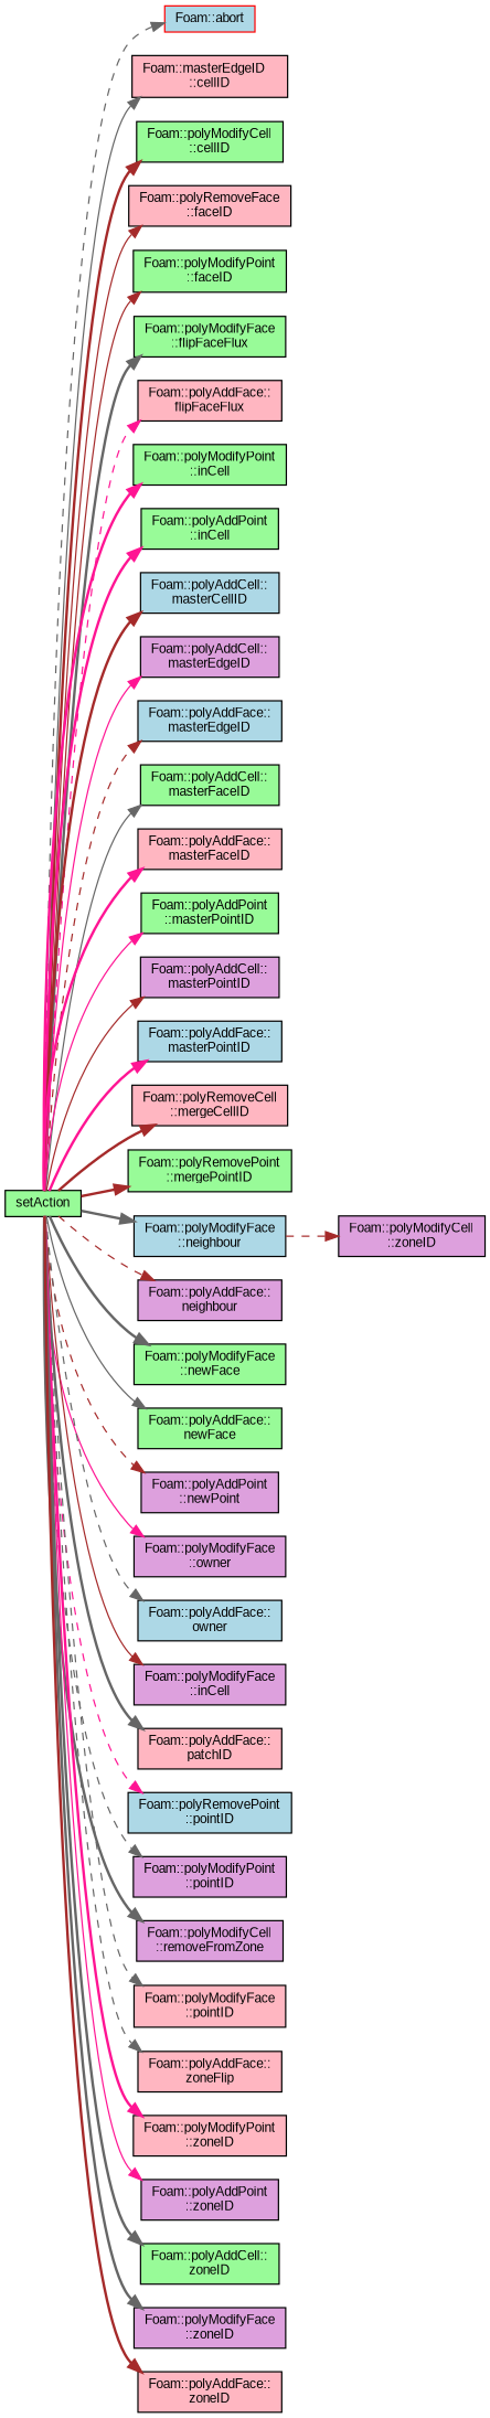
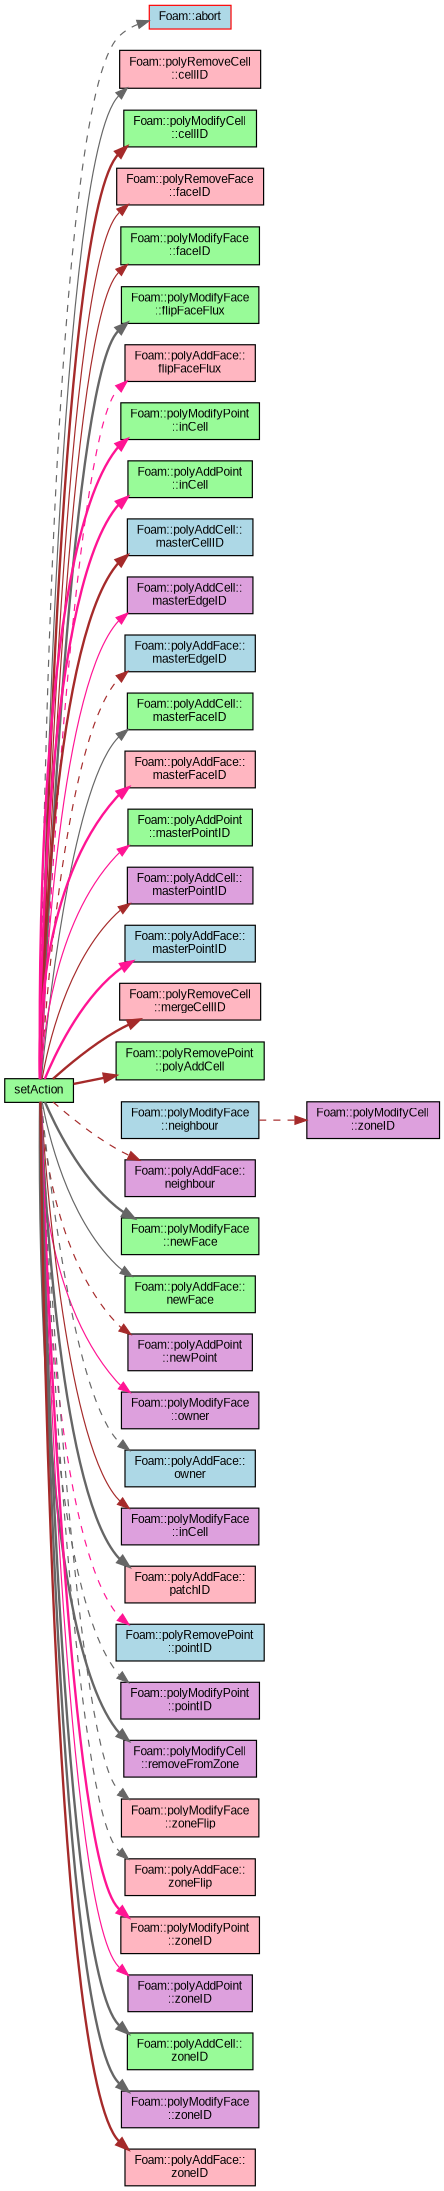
  digraph {
    fontname="Liberation Sans"
    rankdir=LR
    node [color=black fillcolor=palegreen fontname="Liberation Sans" fontsize=10 shape=record style=filled]
    edge [color=gray40 fontname="Liberation Sans" fontsize=10 labelfontname=FreeSans labelfontsize=10 style=bold]
    n1 [fontcolor=black height=0.2 label=setAction width=0.4]
    n2 [color=red fillcolor=lightblue height=0.2 label="Foam::abort" width=0.4]
-   n3 [fillcolor=lightpink height=0.2 label="Foam::masterEdgeID\l::cellID" width=0.4]
+   n3 [fillcolor=lightpink height=0.2 label="Foam::polyRemoveCell\l::cellID" width=0.4]
    n4 [height=0.2 label="Foam::polyModifyCell\l::cellID" width=0.4]
    n5 [fillcolor=lightpink height=0.2 label="Foam::polyRemoveFace\l::faceID" width=0.4]
-   n6 [height=0.2 label="Foam::polyModifyPoint\l::faceID" width=0.4]
+   n6 [height=0.2 label="Foam::polyModifyFace\l::faceID" width=0.4]
    n7 [height=0.2 label="Foam::polyModifyFace\l::flipFaceFlux" width=0.4]
    n8 [fillcolor=lightpink height=0.2 label="Foam::polyAddFace::\lflipFaceFlux" width=0.4]
    n9 [height=0.2 label="Foam::polyModifyPoint\l::inCell" width=0.4]
    n10 [height=0.2 label="Foam::polyAddPoint\l::inCell" width=0.4]
    n11 [fillcolor=lightblue height=0.2 label="Foam::polyAddCell::\lmasterCellID" width=0.4]
    n12 [fillcolor=plum height=0.2 label="Foam::polyAddCell::\lmasterEdgeID" width=0.4]
    n13 [fillcolor=lightblue height=0.2 label="Foam::polyAddFace::\lmasterEdgeID" width=0.4]
    n14 [height=0.2 label="Foam::polyAddCell::\lmasterFaceID" width=0.4]
    n15 [fillcolor=lightpink height=0.2 label="Foam::polyAddFace::\lmasterFaceID" width=0.4]
    n16 [height=0.2 label="Foam::polyAddPoint\l::masterPointID" width=0.4]
    n17 [fillcolor=plum height=0.2 label="Foam::polyAddCell::\lmasterPointID" width=0.4]
    n18 [fillcolor=lightblue height=0.2 label="Foam::polyAddFace::\lmasterPointID" width=0.4]
    n19 [fillcolor=lightpink height=0.2 label="Foam::polyRemoveCell\l::mergeCellID" width=0.4]
-   n20 [height=0.2 label="Foam::polyRemovePoint\l::mergePointID" width=0.4]
+   n20 [height=0.2 label="Foam::polyRemovePoint\l::polyAddCell" width=0.4]
    n21 [fillcolor=lightblue height=0.2 label="Foam::polyModifyFace\l::neighbour" width=0.4]
    n22 [fillcolor=plum height=0.2 label="Foam::polyAddFace::\lneighbour" width=0.4]
    n23 [height=0.2 label="Foam::polyModifyFace\l::newFace" width=0.4]
    n24 [height=0.2 label="Foam::polyAddFace::\lnewFace" width=0.4]
    n25 [fillcolor=plum height=0.2 label="Foam::polyAddPoint\l::newPoint" width=0.4]
    n26 [fillcolor=plum height=0.2 label="Foam::polyModifyFace\l::owner" width=0.4]
    n27 [fillcolor=lightblue height=0.2 label="Foam::polyAddFace::\lowner" width=0.4]
    n28 [fillcolor=plum height=0.2 label="Foam::polyModifyFace\l::inCell" width=0.4]
    n29 [fillcolor=lightpink height=0.2 label="Foam::polyAddFace::\lpatchID" width=0.4]
    n30 [fillcolor=lightblue height=0.2 label="Foam::polyRemovePoint\l::pointID" width=0.4]
    n31 [fillcolor=plum height=0.2 label="Foam::polyModifyPoint\l::pointID" width=0.4]
    n32 [fillcolor=plum height=0.2 label="Foam::polyModifyCell\l::removeFromZone" width=0.4]
-   n33 [fillcolor=lightpink height=0.2 label="Foam::polyModifyFace\l::pointID" width=0.4]
+   n33 [fillcolor=lightpink height=0.2 label="Foam::polyModifyFace\l::zoneFlip" width=0.4]
    n34 [fillcolor=lightpink height=0.2 label="Foam::polyAddFace::\lzoneFlip" width=0.4]
    n35 [fillcolor=lightpink height=0.2 label="Foam::polyModifyPoint\l::zoneID" width=0.4]
    n36 [fillcolor=plum height=0.2 label="Foam::polyAddPoint\l::zoneID" width=0.4]
    n37 [height=0.2 label="Foam::polyAddCell::\lzoneID" width=0.4]
    n38 [fillcolor=plum height=0.2 label="Foam::polyModifyFace\l::zoneID" width=0.4]
    n39 [fillcolor=lightpink height=0.2 label="Foam::polyAddFace::\lzoneID" width=0.4]
    n40 [fillcolor=plum height=0.2 label="Foam::polyModifyCell\l::zoneID" width=0.4]
    n1 -> n2 [style=dashed]
    n1 -> n3 [style=solid]
    n1 -> n4 [color=brown]
    n1 -> n5 [color=brown style=solid]
    n1 -> n6 [color=brown style=solid]
    n1 -> n7
    n1 -> n8 [color=deeppink style=dashed]
    n1 -> n9 [color=deeppink]
    n1 -> n10 [color=deeppink]
    n1 -> n11 [color=brown]
    n1 -> n12 [color=deeppink style=solid]
    n1 -> n13 [color=brown style=dashed]
    n1 -> n14 [style=solid]
    n1 -> n15 [color=deeppink]
    n1 -> n16 [color=deeppink style=solid]
    n1 -> n17 [color=brown style=solid]
    n1 -> n18 [color=deeppink]
    n1 -> n19 [color=brown]
    n1 -> n20 [color=brown]
-   n1 -> n21
    n1 -> n22 [color=brown style=dashed]
    n1 -> n23
    n1 -> n24 [style=solid]
    n1 -> n25 [color=brown style=dashed]
    n1 -> n26 [color=deeppink style=solid]
    n1 -> n27 [style=dashed]
    n1 -> n28 [color=brown style=solid]
    n1 -> n29
    n1 -> n30 [color=deeppink style=dashed]
    n1 -> n31 [style=dashed]
    n1 -> n32
    n1 -> n33 [style=dashed]
    n1 -> n34 [style=dashed]
    n1 -> n35 [color=deeppink]
    n1 -> n36 [color=deeppink style=solid]
    n1 -> n37
    n1 -> n38
    n1 -> n39 [color=brown]
    n21 -> n40 [color=brown style=dashed]
  }
